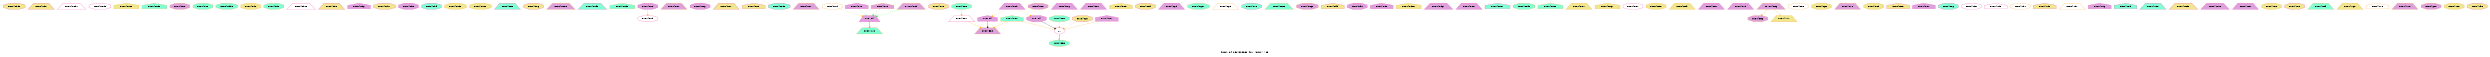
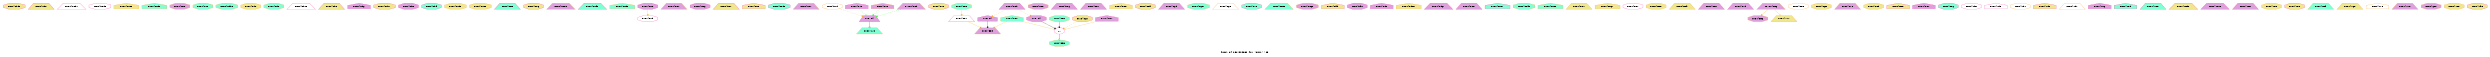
  strict digraph {
    fontname="DejaVu Sans Mono"
    label="Graph of Requisites for (PHIL) (13)"
    node [color=deeppink fillcolor=plum fontname="DejaVu Sans Mono" shape=octagon style=filled]
    edge [arrowhead=dot color=orange fontname="DejaVu Sans Mono"]
    "PHIL*100J" [fillcolor=khaki height=0.5 width=1.2778]
    "PHIL*101" [fillcolor=khaki height=0.5 shape=trapezium width=1.1944]
    "PHIL*110A" [fillcolor=white height=0.5 shape=trapezium width=1.3333]
    "PHIL*110B" [fillcolor=white height=0.5 width=1.3472]
    "PHIL*118J" [color=darkorange fillcolor=khaki height=0.5 shape=house width=1.2778]
    "PHIL*120J" [color=darkorange fillcolor=aquamarine height=0.5 shape=house width=1.2778]
    "PHIL*121" [color=darkorange height=0.5 width=1.1944]
    "PHIL*145" [color=darkorange fillcolor=aquamarine height=0.5 width=1.1944]
    "PHIL*200J" [color=darkorange fillcolor=aquamarine height=0.5 width=1.2778]
    "PHIL*201" [color=darkorange fillcolor=khaki height=0.5 width=1.1944]
    "PHIL*202" [color=darkorange fillcolor=aquamarine height=0.5 width=1.1944]
    "PHIL*204J" [fillcolor=white height=0.5 shape=trapezium width=1.2778]
    "PHIL*205" [fillcolor=khaki height=0.5 shape=trapezium width=1.1944]
    "PHIL*206" [height=0.5 shape=house width=1.1944]
    "PHIL*207J" [fillcolor=khaki height=0.5 width=1.2778]
    "PHIL*208" [height=0.5 width=1.1944]
    "PHIL*209" [fillcolor=aquamarine height=0.5 width=1.1944]
    "PHIL*210J" [color=darkorange fillcolor=khaki height=0.5 width=1.2778]
    "PHIL*211J" [color=darkorange fillcolor=khaki height=0.5 width=1.2778]
    "PHIL*215" [fillcolor=aquamarine height=0.5 shape=trapezium width=1.1944]
    "PHIL*216" [fillcolor=khaki height=0.5 width=1.1944]
    "PHIL*218J" [color=darkorange height=0.5 shape=trapezium width=1.2778]
    "PHIL*219J" [fillcolor=aquamarine height=0.5 shape=trapezium width=1.2778]
    "PHIL*220J" [color=darkorange fillcolor=aquamarine height=0.5 shape=house width=1.2778]
    "PHIL*221" [height=0.5 width=1.1944]
    "PHIL*320" [fillcolor=white height=0.5 width=1.1944]
    "PHIL*224" [color=darkorange height=0.5 shape=trapezium width=1.1944]
    "PHIL*226" [height=0.5 width=1.1944]
    "PHIL*227" [fillcolor=khaki height=0.5 shape=trapezium width=1.1944]
    "PHIL*228" [fillcolor=khaki height=0.5 shape=house width=1.1944]
    "PHIL*230J" [fillcolor=aquamarine height=0.5 width=1.2778]
    "PHIL*237" [color=darkorange height=0.5 shape=trapezium width=1.1944]
    "PHIL*240" [color=darkorange fillcolor=white height=0.5 width=1.1944]
    n34 [height=0.5 label="One of" shape=trapezium width=1.6085]
    "PHIL*441" [color=darkorange fillcolor=aquamarine height=0.5 shape=trapezium width=1.1944]
    "PHIL*245" [fillcolor=khaki height=0.5 width=1.1944]
    "PHIL*251" [color=darkorange fillcolor=aquamarine height=0.5 shape=house width=1.1944]
    "PHIL*350" [color=darkorange height=0.5 shape=trapezium width=1.1944]
    n39 [fillcolor=white height=0.5 label=or width=0.81703]
    "PHIL*355" [color=darkorange fillcolor=aquamarine height=0.5 width=1.1944]
    "PHIL*252" [color=darkorange height=0.5 width=1.1944]
    "PHIL*255" [color=darkorange fillcolor=aquamarine height=0.5 width=1.1944]
    "PHIL*284" [fillcolor=white height=0.5 shape=trapezium width=1.1944]
    "PHIL*256" [height=0.5 shape=trapezium width=1.1944]
    "PHIL*257" [height=0.5 shape=trapezium width=1.1944]
    "PHIL*258" [color=darkorange fillcolor=khaki height=0.5 shape=house width=1.1944]
    "PHIL*259" [fillcolor=khaki height=0.5 width=1.1944]
    "PHIL*260" [height=0.5 shape=trapezium width=1.1944]
    "PHIL*262J" [color=darkorange fillcolor=aquamarine height=0.5 width=1.2778]
    "PHIL*265" [color=darkorange fillcolor=white height=0.5 shape=trapezium width=1.1944]
    "PHIL*271" [fillcolor=aquamarine height=0.5 width=1.1944]
    "PHIL*283" [color=darkorange fillcolor=aquamarine height=0.5 width=1.1944]
    "PHIL*285J" [color=darkorange fillcolor=aquamarine height=0.5 shape=trapezium width=1.2778]
    "PHIL*286J" [color=darkorange height=0.5 width=1.2778]
    "PHIL*290" [fillcolor=khaki height=0.5 shape=house width=1.1944]
    "PHIL*291" [height=0.5 width=1.1944]
    "PHIL*302" [height=0.5 shape=house width=1.1944]
    "PHIL*305J" [color=darkorange fillcolor=khaki height=0.5 shape=house width=1.2778]
    "PHIL*306J" [height=0.5 shape=trapezium width=1.2778]
    "PHIL*315" [height=0.5 shape=trapezium width=1.1944]
    "PHIL*318J" [fillcolor=aquamarine height=0.5 shape=house width=1.2778]
    "PHIL*319J" [color=darkorange fillcolor=aquamarine height=0.5 width=1.2778]
    "PHIL*321J" [color=darkorange fillcolor=aquamarine height=0.5 shape=house width=1.2778]
    "PHIL*324" [color=darkorange fillcolor=khaki height=0.5 shape=trapezium width=1.1944]
    "PHIL*326J" [color=darkorange fillcolor=khaki height=0.5 shape=house width=1.2778]
    "PHIL*327" [fillcolor=white height=0.5 width=1.1944]
    "PHIL*328" [color=darkorange fillcolor=khaki height=0.5 width=1.1944]
    "PHIL*329" [color=darkorange fillcolor=khaki height=0.5 shape=trapezium width=1.1944]
    "PHIL*331" [height=0.5 shape=trapezium width=1.1944]
    "PHIL*340" [height=0.5 shape=trapezium width=1.1944]
    n71 [height=0.5 label="One of" shape=house width=1.6085]
    "PHIL*250" [height=0.5 shape=trapezium width=1.5526]
    n73 [height=0.5 label="One of" width=1.6085]
    "CLAS*261" [fillcolor=khaki height=0.5 width=1.6068]
    "CLAS*284" [height=0.5 shape=house width=1.6068]
    "PHIL*356" [color=darkorange height=0.5 width=1.1944]
    "PSYCH*256" [color=darkorange height=0.5 shape=trapezium width=1.8234]
    "PHIL*447" [color=darkorange fillcolor=khaki height=0.5 shape=trapezium width=1.1944]
    "PHIL*358" [color=darkorange fillcolor=white height=0.5 width=1.1944]
    "PHIL*363" [color=darkorange fillcolor=khaki height=0.5 width=1.1944]
    "PHIL*371" [color=darkorange height=0.5 shape=trapezium width=1.1944]
    "PHIL*380" [color=darkorange fillcolor=khaki height=0.5 width=1.1944]
    "PHIL*382" [fillcolor=khaki height=0.5 shape=house width=1.1944]
    "PHIL*384" [height=0.5 shape=house width=1.1944]
    "PHIL*386" [fillcolor=aquamarine height=0.5 width=1.1944]
    "PHIL*402" [fillcolor=white height=0.5 width=1.1944]
    "PHIL*403" [fillcolor=white height=0.5 shape=house width=1.1944]
    "PHIL*404" [color=darkorange fillcolor=white height=0.5 width=1.1944]
    "PHIL*405" [fillcolor=khaki height=0.5 shape=house width=1.1944]
    "PHIL*407" [color=darkorange fillcolor=white height=0.5 shape=trapezium width=1.1944]
    "PHIL*416" [height=0.5 shape=house width=1.1944]
    "PHIL*420" [fillcolor=aquamarine height=0.5 shape=house width=1.1944]
    "PHIL*422" [fillcolor=aquamarine height=0.5 shape=trapezium width=1.1944]
    "PHIL*341" [height=0.5 shape=house width=1.5526]
    "PHIL*342" [color=darkorange height=0.5 shape=house width=1.5526]
    "PMATH*330" [color=darkorange height=0.5 shape=trapezium width=1.8776]
    "PHIL*450J" [fillcolor=khaki height=0.5 shape=trapezium width=1.2778]
    "PHIL*451J" [height=0.5 shape=trapezium width=1.2778]
    "PHIL*452" [height=0.5 shape=trapezium width=1.1944]
    "PHIL*455" [color=darkorange fillcolor=khaki height=0.5 width=1.1944]
    "PHIL*458" [fillcolor=khaki height=0.5 width=1.1944]
    "PHIL*459" [color=darkorange fillcolor=aquamarine height=0.5 shape=trapezium width=1.1944]
    "PHIL*463" [color=darkorange fillcolor=khaki height=0.5 shape=trapezium width=1.1944]
    "PHIL*471" [color=darkorange fillcolor=white height=0.5 shape=house width=1.1944]
    "PHIL*472" [color=darkorange height=0.5 shape=trapezium width=1.1944]
    n106 [color=darkorange height=0.5 label="PHIL*681" width=1.1944]
    "PHIL*482" [color=darkorange fillcolor=khaki height=0.5 width=1.1944]
    "PHIL*498" [fillcolor=khaki height=0.5 width=1.1944]
    "PHIL*221" -> "PHIL*320"
    "PHIL*240" -> n34 [style=dashed]
    n34 -> "PHIL*441" [arrowhead=odot color=""]
    "PHIL*251" -> "PHIL*350"
    "PHIL*251" -> n39 [arrowhead=odot]
    n39 -> "PHIL*355" [arrowhead=odot color=""]
    "PHIL*255" -> "PHIL*284"
    "PHIL*284" -> "PHIL*350"
-   "PHIL*283" -> n39
+   "PHIL*283" -> n39 [color=black]
    n71 -> "PHIL*350" [color=""]
    "PHIL*250" -> n71 [style=dashed]
    "PHIL*250" -> n73 [style=dashed]
    n73 -> n39 [color=""]
    "CLAS*261" -> n39 [style=dashed]
    "CLAS*284" -> n39 [arrowhead=odot]
    "PSYCH*256" -> "PHIL*356"
    "PSYCH*256" -> "PHIL*447" [arrowhead=odot]
    "PHIL*341" -> n34 [arrowhead=odot color=green style=dashed]
    "PHIL*342" -> n34 [color=green style=dashed]
    "PMATH*330" -> n34 [color=green style=dashed]
  }
